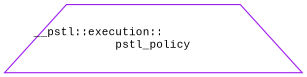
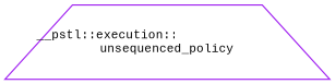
  digraph {
    rankdir=LR
    fontname="Liberation Mono"
-   n1 [color=purple fillcolor=white fontname="Liberation Mono" fontsize=10 height=0.2 label="__pstl::execution::\lpstl_policy" shape=trapezium style=filled width=0.4]
+   n1 [color=purple fillcolor=white fontname="Liberation Mono" fontsize=10 height=0.2 label="__pstl::execution::\lunsequenced_policy" shape=trapezium style=filled width=0.4]
  }
